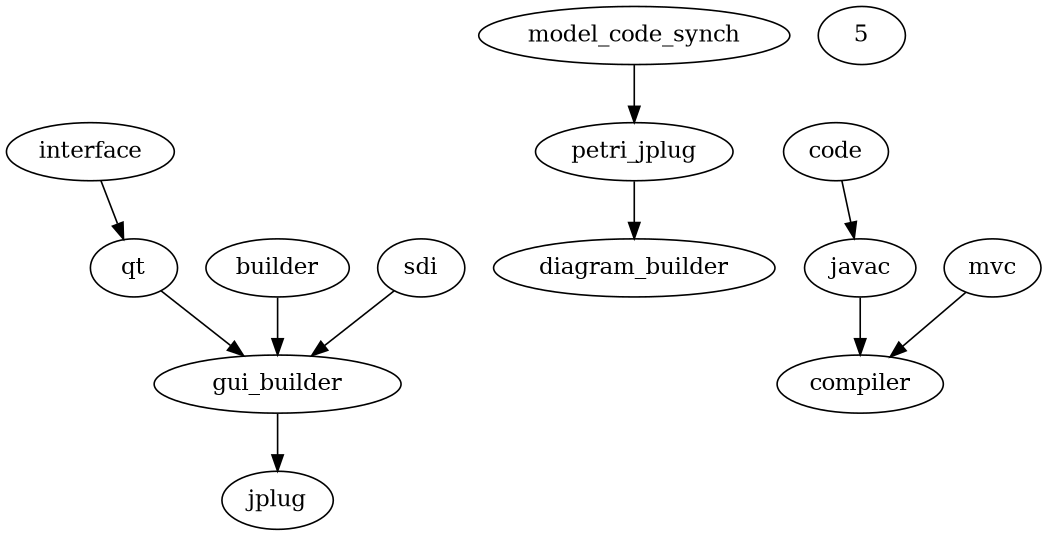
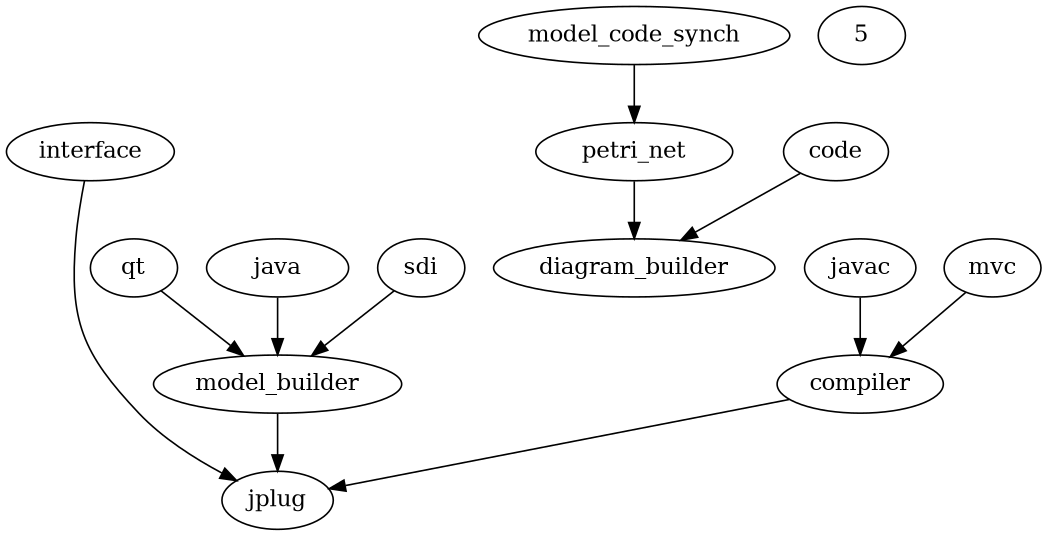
  digraph {
-   java [label=builder]
-   gui_builder
+   java
+   gui_builder [label=model_builder]
    jplug
    sdi
    interface
-   petri_net [label=petri_jplug]
+   petri_net
    diagram_builder
    model_code_synch
    n9 [label=code]
    qt
    n11 [label=5]
    mvc
    compiler
    javac
    java -> gui_builder
    gui_builder -> jplug
    sdi -> gui_builder
-   interface -> qt
+   interface -> jplug
    petri_net -> diagram_builder
    model_code_synch -> petri_net
-   n9 -> javac
+   n9 -> diagram_builder
    qt -> gui_builder
    mvc -> compiler
+   compiler -> jplug
    javac -> compiler
  }
